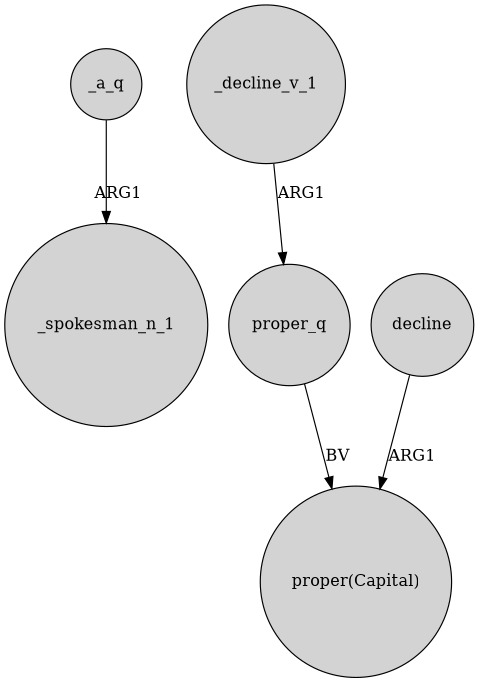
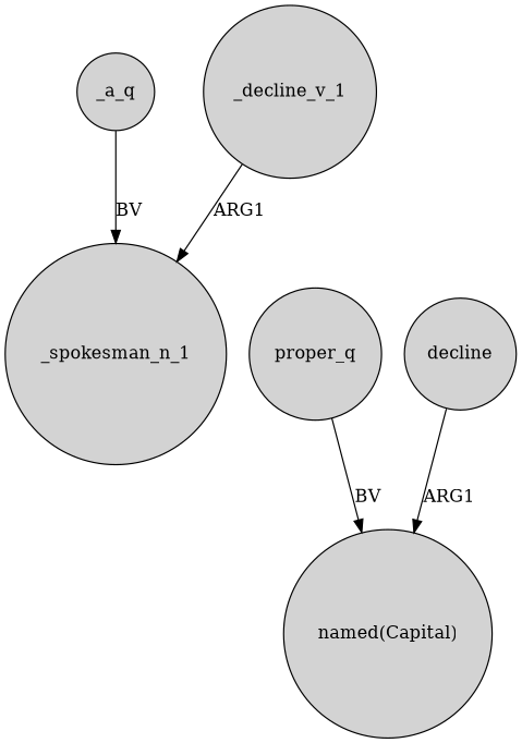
  digraph {
    node [shape=circle style=filled]
    _a_q
    _spokesman_n_1
    proper_q
-   "named(Capital)" [label="proper(Capital)"]
+   "named(Capital)"
    n5 [label=decline]
    _decline_v_1
-   _a_q -> _spokesman_n_1 [label=ARG1]
+   _a_q -> _spokesman_n_1 [label=BV]
    proper_q -> "named(Capital)" [label=BV]
    n5 -> "named(Capital)" [label=ARG1]
-   _decline_v_1 -> proper_q [label=ARG1]
+   _decline_v_1 -> _spokesman_n_1 [label=ARG1]
  }
